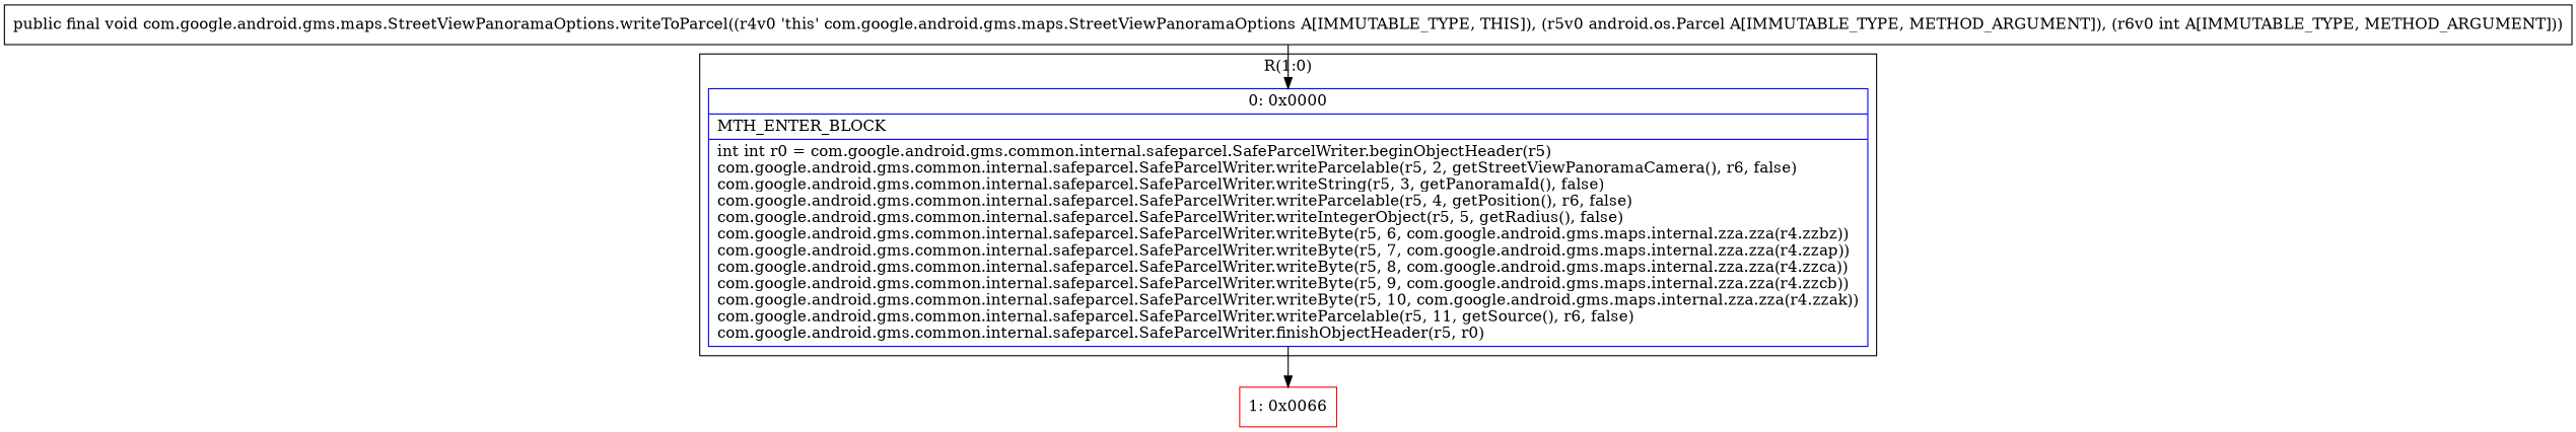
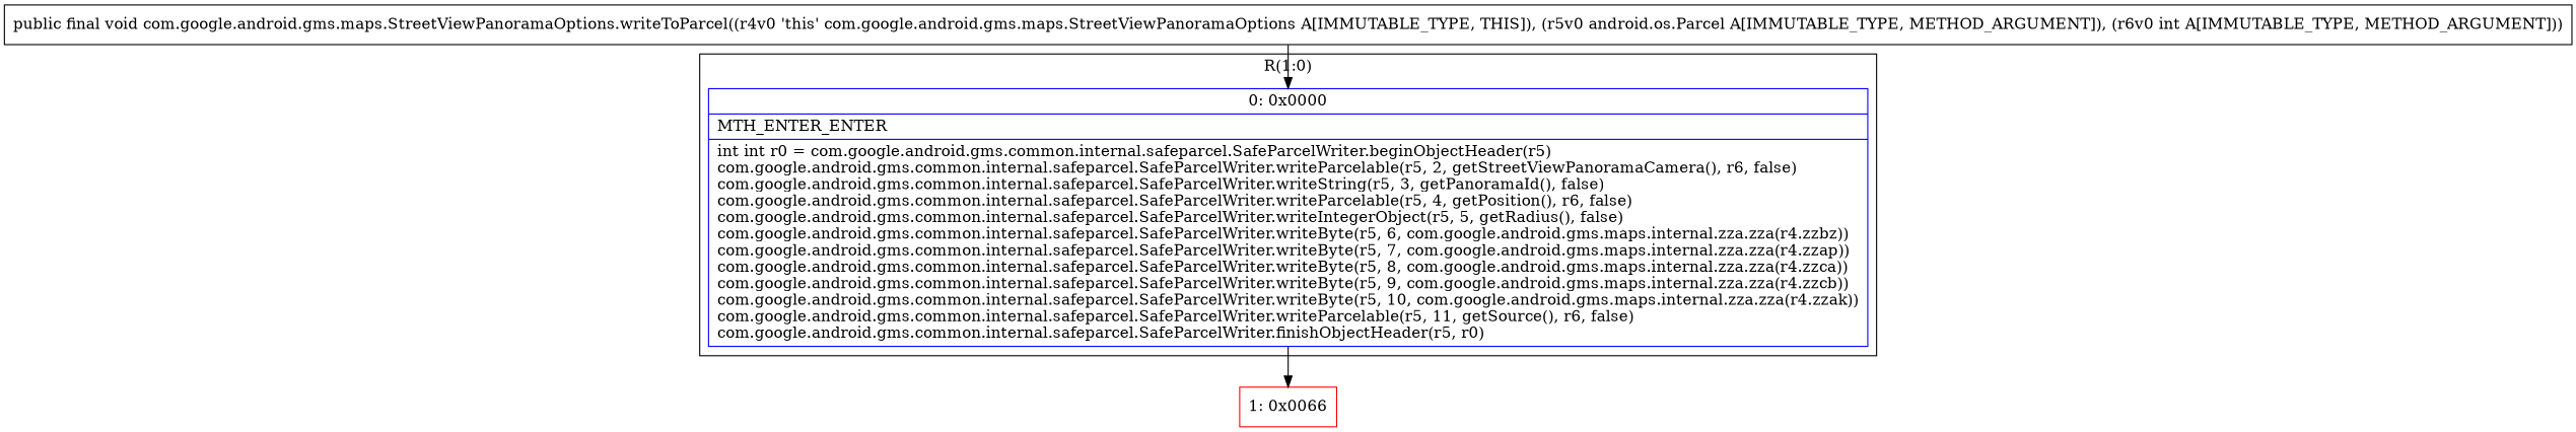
  digraph {
    node [shape=record]
-   n1 [color=blue label="{0\:\ 0x0000|MTH_ENTER_BLOCK\l|int int r0 = com.google.android.gms.common.internal.safeparcel.SafeParcelWriter.beginObjectHeader(r5)\lcom.google.android.gms.common.internal.safeparcel.SafeParcelWriter.writeParcelable(r5, 2, getStreetViewPanoramaCamera(), r6, false)\lcom.google.android.gms.common.internal.safeparcel.SafeParcelWriter.writeString(r5, 3, getPanoramaId(), false)\lcom.google.android.gms.common.internal.safeparcel.SafeParcelWriter.writeParcelable(r5, 4, getPosition(), r6, false)\lcom.google.android.gms.common.internal.safeparcel.SafeParcelWriter.writeIntegerObject(r5, 5, getRadius(), false)\lcom.google.android.gms.common.internal.safeparcel.SafeParcelWriter.writeByte(r5, 6, com.google.android.gms.maps.internal.zza.zza(r4.zzbz))\lcom.google.android.gms.common.internal.safeparcel.SafeParcelWriter.writeByte(r5, 7, com.google.android.gms.maps.internal.zza.zza(r4.zzap))\lcom.google.android.gms.common.internal.safeparcel.SafeParcelWriter.writeByte(r5, 8, com.google.android.gms.maps.internal.zza.zza(r4.zzca))\lcom.google.android.gms.common.internal.safeparcel.SafeParcelWriter.writeByte(r5, 9, com.google.android.gms.maps.internal.zza.zza(r4.zzcb))\lcom.google.android.gms.common.internal.safeparcel.SafeParcelWriter.writeByte(r5, 10, com.google.android.gms.maps.internal.zza.zza(r4.zzak))\lcom.google.android.gms.common.internal.safeparcel.SafeParcelWriter.writeParcelable(r5, 11, getSource(), r6, false)\lcom.google.android.gms.common.internal.safeparcel.SafeParcelWriter.finishObjectHeader(r5, r0)\l}"]
+   n1 [color=blue label="{0\:\ 0x0000|MTH_ENTER_ENTER\l|int int r0 = com.google.android.gms.common.internal.safeparcel.SafeParcelWriter.beginObjectHeader(r5)\lcom.google.android.gms.common.internal.safeparcel.SafeParcelWriter.writeParcelable(r5, 2, getStreetViewPanoramaCamera(), r6, false)\lcom.google.android.gms.common.internal.safeparcel.SafeParcelWriter.writeString(r5, 3, getPanoramaId(), false)\lcom.google.android.gms.common.internal.safeparcel.SafeParcelWriter.writeParcelable(r5, 4, getPosition(), r6, false)\lcom.google.android.gms.common.internal.safeparcel.SafeParcelWriter.writeIntegerObject(r5, 5, getRadius(), false)\lcom.google.android.gms.common.internal.safeparcel.SafeParcelWriter.writeByte(r5, 6, com.google.android.gms.maps.internal.zza.zza(r4.zzbz))\lcom.google.android.gms.common.internal.safeparcel.SafeParcelWriter.writeByte(r5, 7, com.google.android.gms.maps.internal.zza.zza(r4.zzap))\lcom.google.android.gms.common.internal.safeparcel.SafeParcelWriter.writeByte(r5, 8, com.google.android.gms.maps.internal.zza.zza(r4.zzca))\lcom.google.android.gms.common.internal.safeparcel.SafeParcelWriter.writeByte(r5, 9, com.google.android.gms.maps.internal.zza.zza(r4.zzcb))\lcom.google.android.gms.common.internal.safeparcel.SafeParcelWriter.writeByte(r5, 10, com.google.android.gms.maps.internal.zza.zza(r4.zzak))\lcom.google.android.gms.common.internal.safeparcel.SafeParcelWriter.writeParcelable(r5, 11, getSource(), r6, false)\lcom.google.android.gms.common.internal.safeparcel.SafeParcelWriter.finishObjectHeader(r5, r0)\l}"]
    n2 [color=red label="{1\:\ 0x0066}"]
    n3 [label="{public final void com.google.android.gms.maps.StreetViewPanoramaOptions.writeToParcel((r4v0 'this' com.google.android.gms.maps.StreetViewPanoramaOptions A[IMMUTABLE_TYPE, THIS]), (r5v0 android.os.Parcel A[IMMUTABLE_TYPE, METHOD_ARGUMENT]), (r6v0 int A[IMMUTABLE_TYPE, METHOD_ARGUMENT])) }"]
    subgraph cluster_1 {
      label="R(1:0)"
      n1
    }
    n1 -> n2
    n3 -> n1
  }
